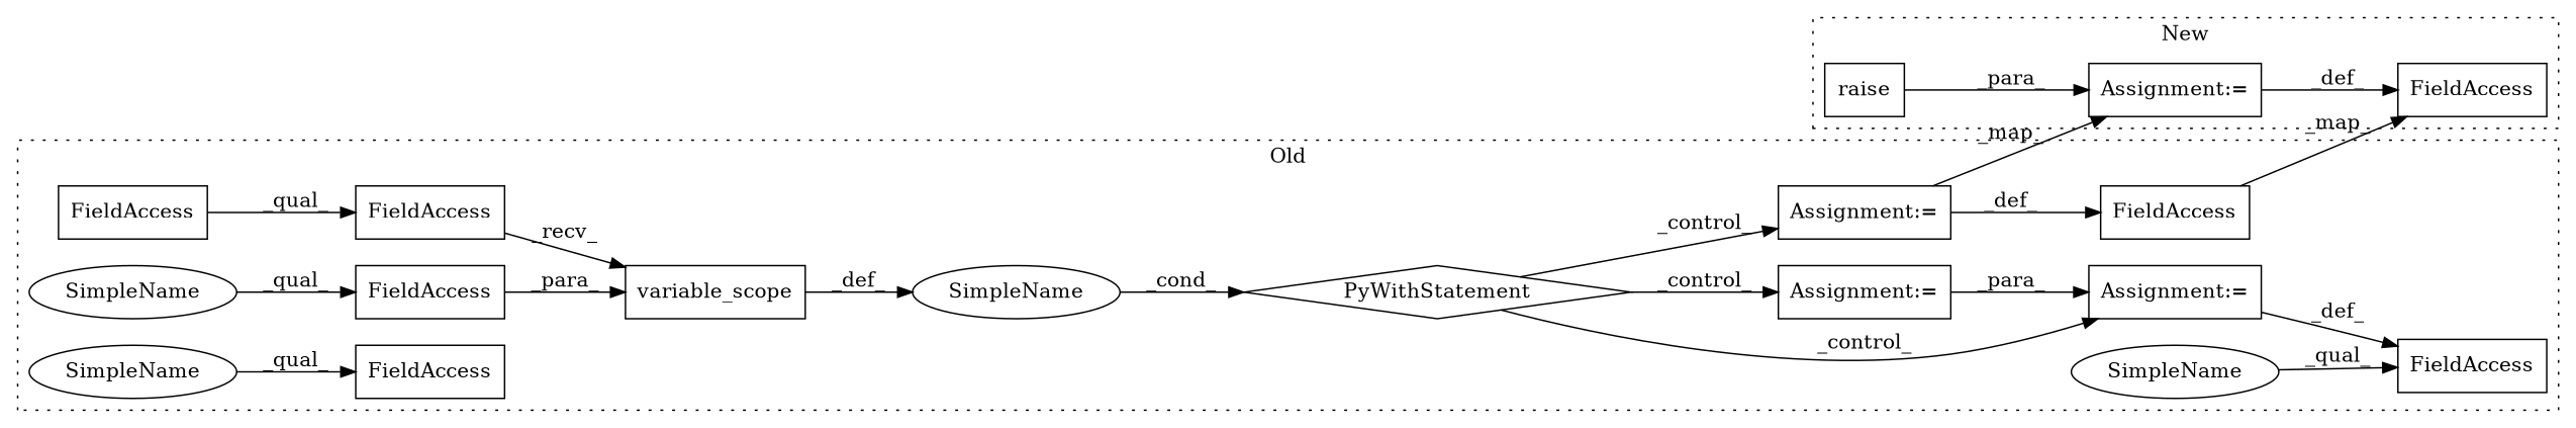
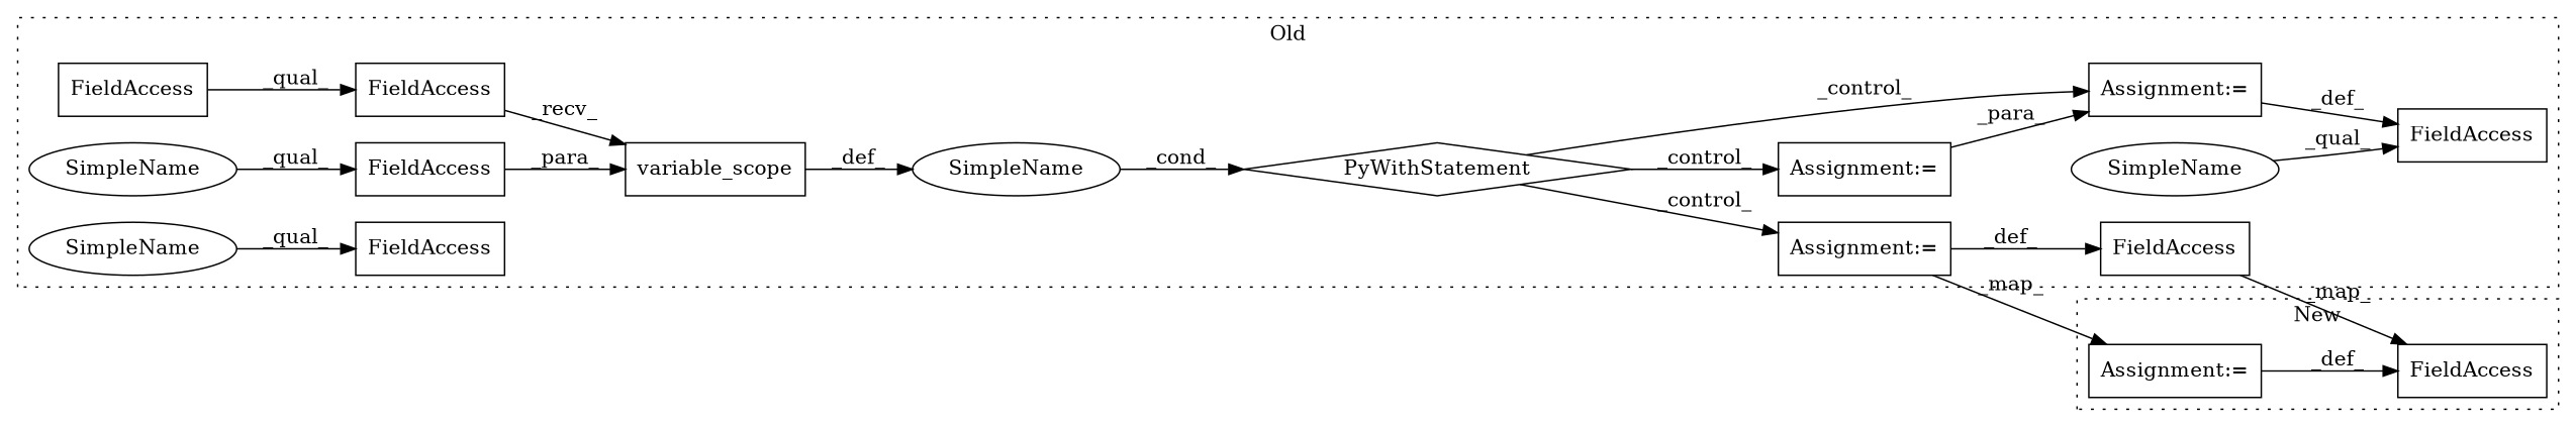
  digraph {
    rankdir=LR
    node [a=22 l=1 s=3418 shape=box]
    n1 [a=32 l="15,1" label=variable_scope s="3403,3427"]
    n2 [l=9 label=FieldAccess]
    n3 [a=104 l="10,2" label=PyWithStatement s="3372,3428" shape=diamond]
    n4 [l=20 label=FieldAccess s=3452]
    n5 [l=20 label=FieldAccess s=3382]
    n6 [l=17 label=FieldAccess s=3382]
    n7 [l=10 label=FieldAccess s=3497]
    n8 [a=42 label=SimpleName shape=ellipse l="" s=""]
    n9 [a=7 label="Assignment:=" s=3472]
    n10 [a=7 l=2 label="Assignment:=" s=3442]
    n11 [l=13 label=FieldAccess s=3483]
    n12 [a=7 label="Assignment:=" s=3496]
    n13 [a=42 l=4 label=SimpleName shape=ellipse]
    n14 [a=42 l=4 label=SimpleName s=3452 shape=ellipse]
    n15 [a=42 l=4 label=SimpleName s=3497 shape=ellipse]
-   n16 [a=32 l=7 label=raise s=3285]
    n17 [l=13 label=FieldAccess s=3271]
    n18 [a=7 label="Assignment:=" s=3284]
    subgraph cluster_1 {
      label=Old
      style=dotted
      n1
      n2
      n3
      n4
      n5
      n6
      n7
      n8
      n9
      n10
      n11
      n12
      n13
      n14
      n15
    }
    subgraph cluster_2 {
      label=New
      style=dotted
-     n16
      n17
      n18
    }
    n1 -> n8 [label=_def_]
    n2 -> n1 [label=_para_]
    n3 -> n9 [label=_control_]
    n3 -> n10 [label=_control_]
    n3 -> n12 [label=_control_]
    n5 -> n1 [label=_recv_]
    n6 -> n5 [label=_qual_]
    n8 -> n3 [label=_cond_]
    n9 -> n4 [label=_def_]
    n10 -> n9 [label=_para_]
    n11 -> n17 [label=_map_]
    n12 -> n11 [label=_def_]
    n12 -> n18 [label=_map_]
    n13 -> n2 [label=_qual_]
    n14 -> n4 [label=_qual_]
    n15 -> n7 [label=_qual_]
-   n16 -> n18 [label=_para_]
    n18 -> n17 [label=_def_]
  }
